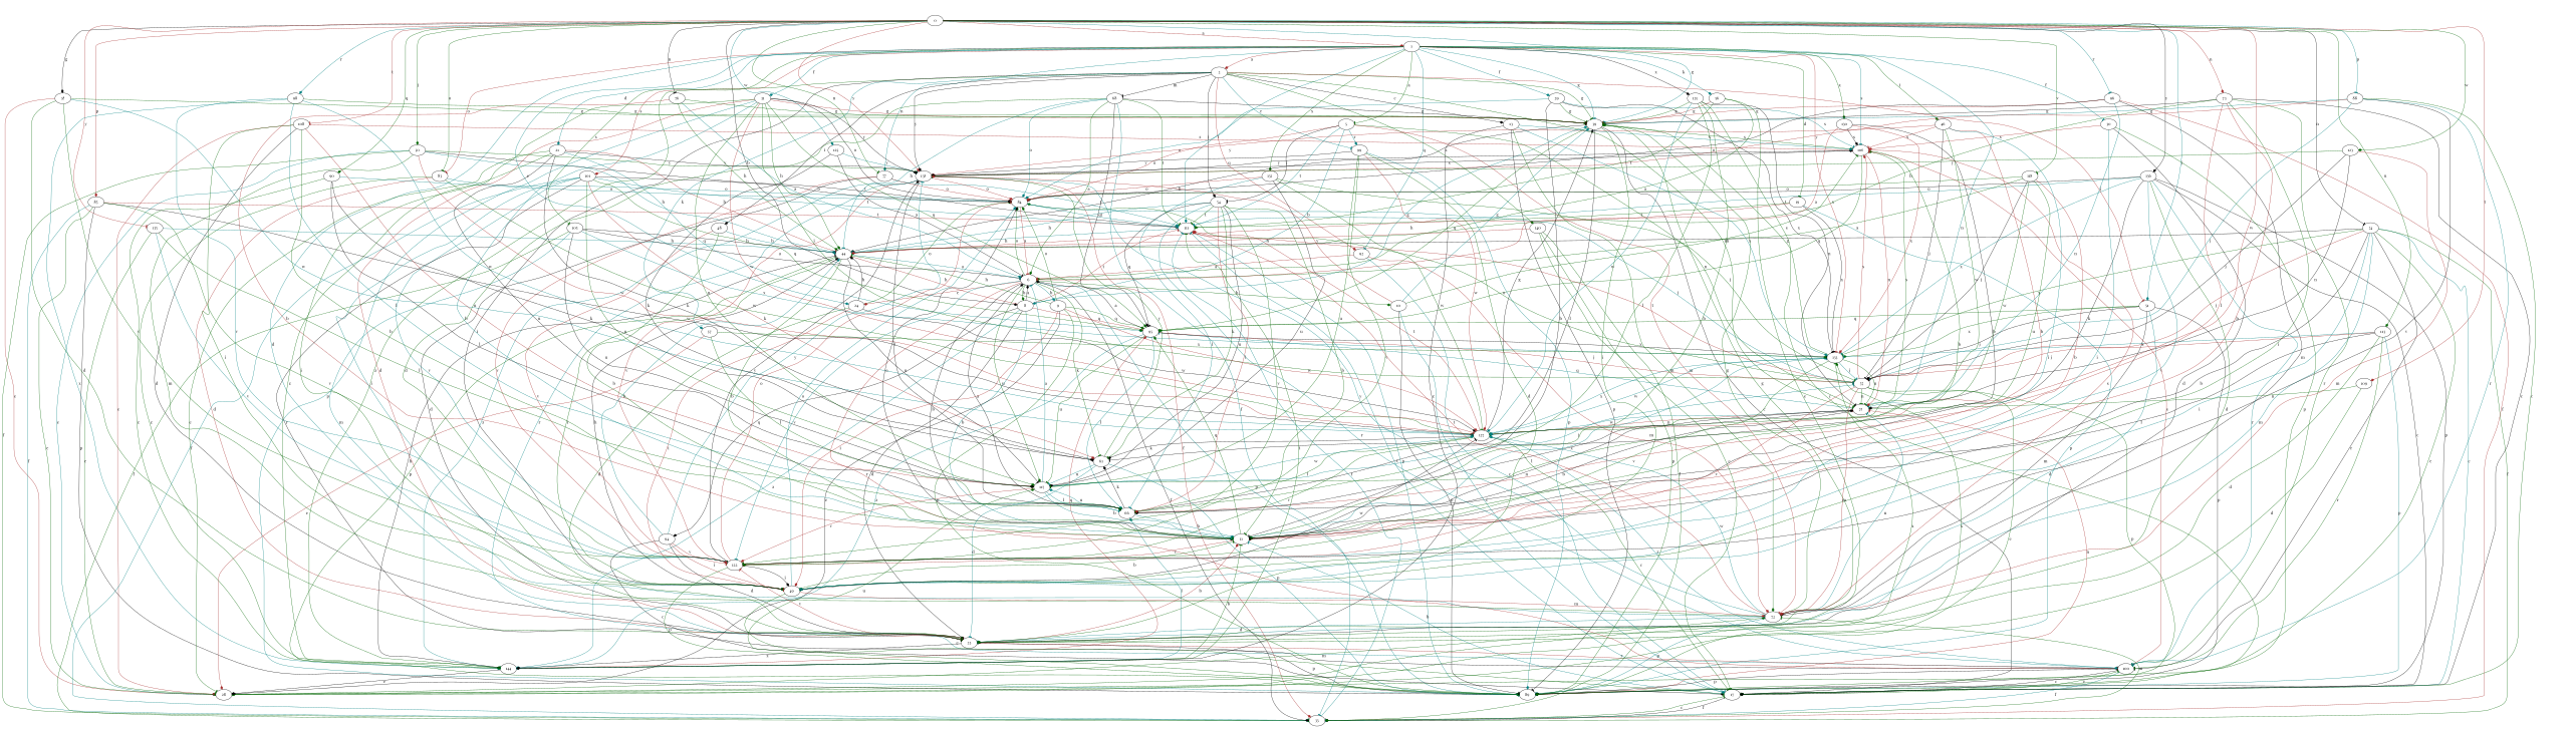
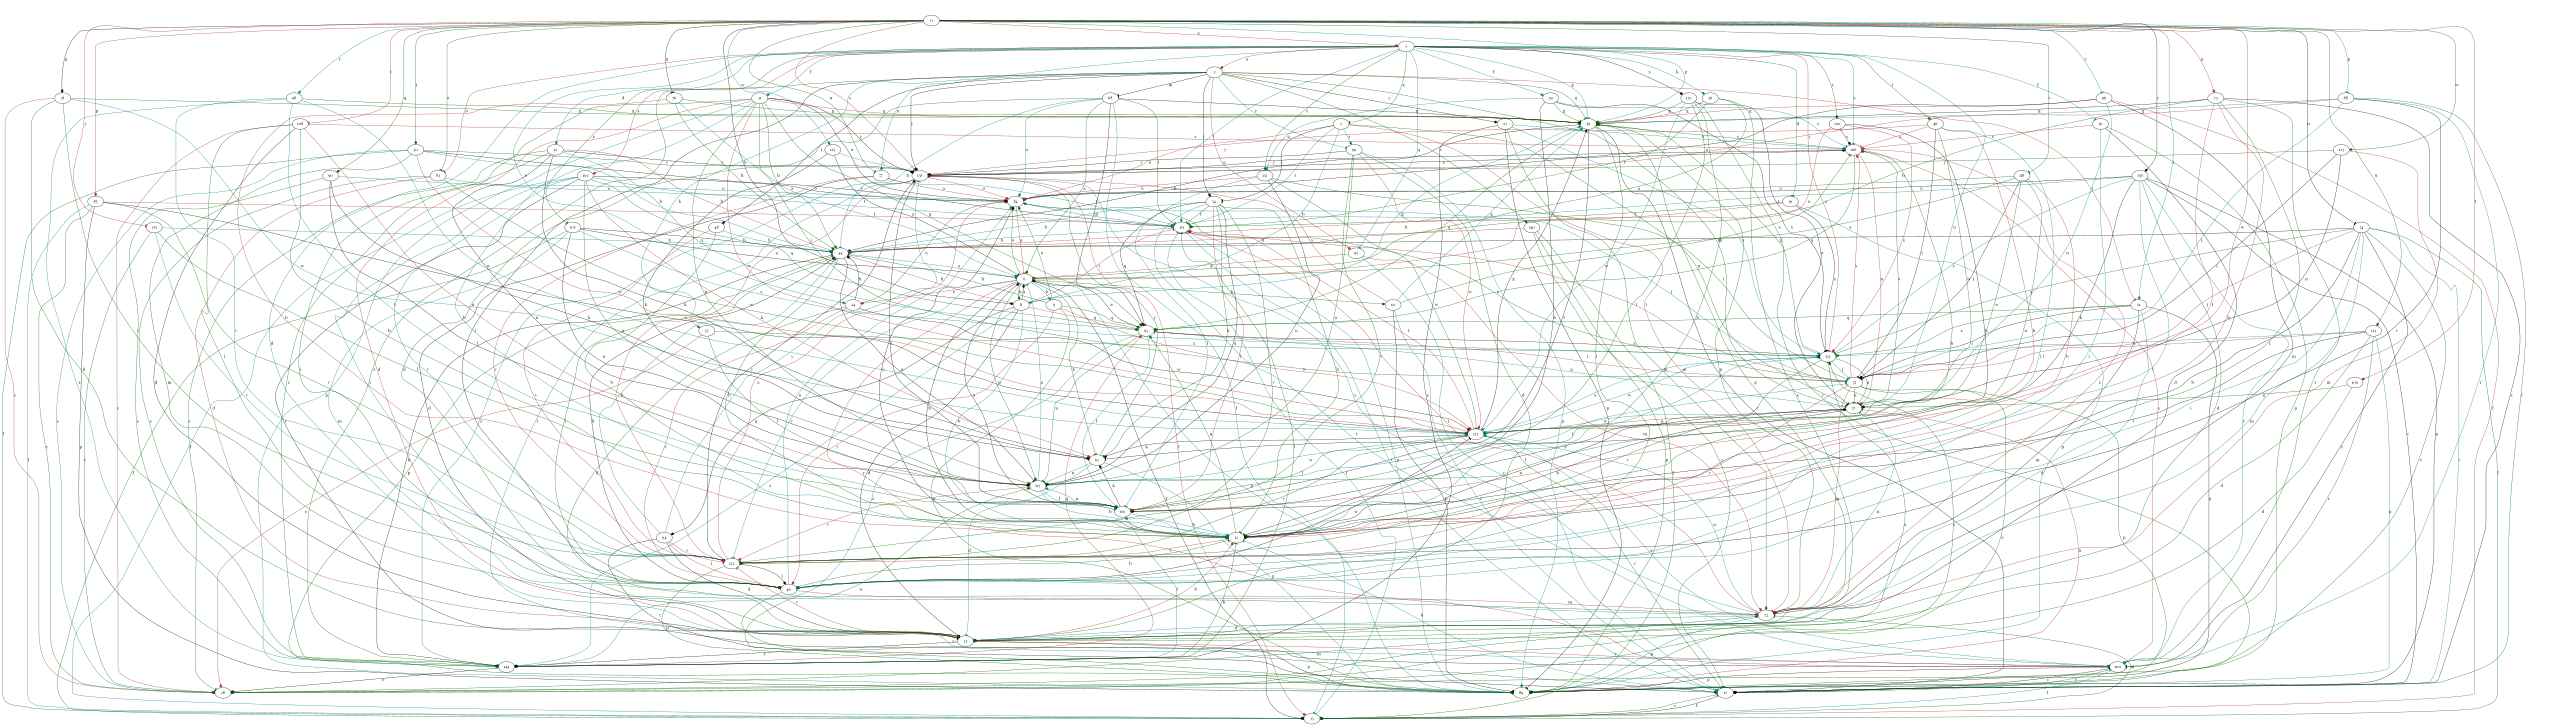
  strict digraph {
    fontname="Playfair Display"
    node [fontname="Playfair Display"]
    edge [arrowhead=diamond color=darkgreen fontname="Playfair Display"]
    0
    1
    8
    38
    39
    50
    51
    73
    74
    76
    77
    83
    85
    88
    90
    96
    98
    108
    109
    113
    118
    123
    125
    127
    135
    136
    138
    2
    5
    19
    21
    23
    n33 [label=24]
    29
    30
    31
    46
    56
    78
    92
    101
    105
    106
    111
    129
    130
    132
    133
    144
    6
    11
    44
    94
    95
    122
    28
    49
    17
    66
    72
    33
    89
    55
    100
    84
    61
    117
    13
    48
    54
    57
    68
    99
    140
    9
    10
    0 -> 1 [color=brown label=a]
    0 -> 8 [color=black label=b]
    0 -> 38 [color=black label=g]
    0 -> 39 [color=teal label=g]
    0 -> 50 [label=j]
    0 -> 51 [color=teal label=j]
    0 -> 73 [color=brown label=n]
    0 -> 74 [arrowhead=tee color=black label=n]
    0 -> 76 [arrowhead=tee color=black label=n]
    0 -> 77 [arrowhead=tee label=n]
    0 -> 83 [arrowhead=tee label=o]
    0 -> 85 [color=brown label=p]
    0 -> 88 [arrowhead=tee color=teal label=p]
    0 -> 90 [label=q]
    0 -> 96 [arrowhead=tee color=teal label=r]
    0 -> 98 [color=teal label=r]
    0 -> 108 [arrowhead=tee color=brown label=t]
    0 -> 109 [color=brown label=t]
    0 -> 113 [label=u]
    0 -> 118 [arrowhead=tee label=v]
    0 -> 123 [label=w]
    0 -> 125 [color=teal label=w]
    0 -> 127 [color=brown label=w]
    0 -> 135 [arrowhead=tee color=brown label=y]
    0 -> 136 [color=black label=y]
    0 -> 138 [color=brown label=y]
    1 -> 39 [arrowhead=tee color=teal label=g]
    1 -> 77 [color=teal label=n]
    1 -> 83 [arrowhead=tee color=brown label=o]
    1 -> 2 [color=brown label=a]
    1 -> 5 [arrowhead=tee label=a]
    1 -> 19 [arrowhead=tee label=d]
    1 -> 21 [color=teal label=d]
    1 -> 23 [arrowhead=tee color=teal label=d]
    1 -> n33 [color=teal label=e]
    1 -> 29 [color=teal label=f]
    1 -> 30 [arrowhead=tee color=teal label=f]
    1 -> 31 [color=teal label=f]
    1 -> 46 [label=i]
    1 -> 56 [color=teal label=k]
    1 -> 78 [arrowhead=tee color=teal label=n]
    1 -> 92 [arrowhead=tee color=teal label=q]
    1 -> 101 [color=brown label=s]
    1 -> 105 [arrowhead=tee label=s]
    1 -> 106 [arrowhead=tee color=teal label=s]
    1 -> 111 [color=teal label=t]
    1 -> 129 [color=black label=x]
    1 -> 130 [label=x]
    1 -> 132 [label=x]
    1 -> 133 [arrowhead=tee color=brown label=x]
    8 -> 39 [color=teal label=g]
    8 -> 23 [color=black label=d]
    8 -> 111 [arrowhead=tee color=brown label=t]
    8 -> 144 [color=teal label=z]
    8 -> 6 [color=black label=a]
    8 -> 11 [arrowhead=tee color=teal label=b]
    8 -> 44 [arrowhead=tee color=brown label=h]
    8 -> 94 [color=black label=q]
    8 -> 95 [arrowhead=tee color=brown label=q]
    38 -> 39 [arrowhead=tee label=g]
    38 -> 127 [color=teal label=w]
    38 -> 23 [label=d]
    38 -> 122 [arrowhead=tee label=v]
    38 -> 28 [color=brown label=e]
    39 -> 106 [label=s]
    39 -> 44 [color=black label=h]
    39 -> 95 [label=q]
    39 -> 49 [label=i]
    39 -> 17 [color=black label=c]
    39 -> 66 [color=black label=l]
    50 -> 127 [color=brown label=w]
    50 -> 138 [label=y]
    50 -> 111 [color=black label=t]
    50 -> 44 [color=teal label=h]
    50 -> 28 [color=teal label=e]
    50 -> 72 [arrowhead=tee label=m]
    50 -> 33 [arrowhead=tee label=f]
    51 -> 23 [color=teal label=d]
    51 -> 133 [label=x]
    51 -> 95 [label=q]
    51 -> 72 [arrowhead=tee color=black label=m]
    51 -> 89 [color=black label=p]
    51 -> 55 [color=black label=j]
    73 -> 39 [color=black label=g]
    73 -> 11 [arrowhead=tee color=brown label=b]
    73 -> 44 [arrowhead=tee label=h]
    73 -> 49 [arrowhead=tee label=i]
    73 -> 17 [arrowhead=tee color=black label=c]
    73 -> 66 [color=brown label=l]
    73 -> 100 [arrowhead=tee label=r]
    74 -> 133 [arrowhead=tee label=x]
    74 -> 11 [arrowhead=tee color=black label=b]
    74 -> 44 [color=black label=h]
    74 -> 28 [arrowhead=tee label=e]
    74 -> 49 [color=teal label=i]
    74 -> 17 [color=teal label=c]
    74 -> 72 [arrowhead=tee color=teal label=m]
    74 -> 33 [label=f]
    74 -> 55 [color=brown label=j]
    74 -> 100 [arrowhead=tee color=black label=r]
    76 -> 39 [arrowhead=tee label=g]
    76 -> 6 [color=teal label=a]
    76 -> 11 [color=brown label=b]
    76 -> 44 [label=h]
    77 -> 23 [arrowhead=tee color=black label=d]
    77 -> 111 [color=teal label=t]
    77 -> 122 [arrowhead=tee color=brown label=v]
    77 -> 84 [color=brown label=o]
    83 -> 127 [arrowhead=tee label=w]
    83 -> 23 [arrowhead=tee color=brown label=d]
    83 -> 144 [label=z]
    83 -> 84 [color=teal label=o]
    85 -> 127 [arrowhead=tee color=black label=w]
    85 -> 111 [color=brown label=t]
    85 -> 122 [arrowhead=tee label=v]
    85 -> 28 [arrowhead=tee label=e]
    85 -> 33 [arrowhead=tee color=teal label=f]
    85 -> 89 [arrowhead=tee color=black label=p]
    88 -> 39 [color=teal label=g]
    88 -> 138 [color=brown label=y]
    88 -> 122 [arrowhead=tee color=black label=v]
    88 -> 17 [label=c]
    88 -> 55 [color=teal label=j]
    88 -> 100 [color=teal label=r]
    90 -> 144 [label=z]
    90 -> 66 [arrowhead=tee color=black label=l]
    90 -> 84 [color=teal label=o]
    90 -> 61 [arrowhead=tee color=black label=k]
    96 -> 39 [arrowhead=tee color=brown label=g]
    96 -> 78 [arrowhead=tee color=teal label=n]
    96 -> 72 [color=black label=m]
    96 -> 33 [arrowhead=tee color=brown label=f]
    96 -> 84 [color=black label=o]
    98 -> 39 [label=g]
    98 -> 127 [arrowhead=tee color=teal label=w]
    98 -> 144 [color=teal label=z]
    98 -> 122 [color=teal label=v]
    98 -> 66 [arrowhead=tee color=teal label=l]
    108 -> 23 [arrowhead=tee color=black label=d]
    108 -> 106 [arrowhead=tee color=brown label=s]
    108 -> 11 [label=b]
    108 -> 28 [color=brown label=e]
    108 -> 49 [label=i]
    108 -> 117 [color=brown label=u]
    109 -> 23 [label=d]
    109 -> 78 [arrowhead=tee label=n]
    113 -> 23 [label=d]
    113 -> 133 [arrowhead=tee color=teal label=x]
    113 -> 66 [color=black label=l]
    113 -> 89 [color=teal label=p]
    113 -> 55 [arrowhead=tee color=brown label=j]
    113 -> 100 [arrowhead=tee label=r]
    118 -> 127 [arrowhead=tee label=w]
    118 -> 6 [arrowhead=tee label=a]
    118 -> 11 [arrowhead=tee color=brown label=b]
    118 -> 55 [color=black label=j]
    118 -> 84 [label=o]
    118 -> 117 [arrowhead=tee label=u]
    123 -> 138 [label=y]
    123 -> 78 [color=black label=n]
    123 -> 72 [arrowhead=tee color=brown label=m]
    123 -> 55 [arrowhead=tee color=black label=j]
    125 -> 138 [arrowhead=tee color=teal label=y]
    125 -> 6 [arrowhead=tee color=black label=a]
    125 -> 61 [color=black label=k]
    127 -> 39 [color=black label=g]
    127 -> 78 [arrowhead=tee color=brown label=n]
    127 -> 111 [color=brown label=t]
    127 -> 133 [color=teal label=x]
    127 -> 122 [arrowhead=tee label=v]
    127 -> 17 [arrowhead=tee label=c]
    127 -> 66 [arrowhead=tee label=l]
    127 -> 100 [arrowhead=tee color=teal label=r]
    127 -> 61 [color=black label=k]
    135 -> 44 [color=teal label=h]
    135 -> 122 [color=teal label=v]
    135 -> 28 [arrowhead=tee label=e]
    135 -> 66 [label=l]
    136 -> 23 [arrowhead=tee label=d]
    136 -> 111 [arrowhead=tee color=teal label=t]
    136 -> 133 [arrowhead=tee color=teal label=x]
    136 -> 122 [arrowhead=tee color=teal label=v]
    136 -> 17 [color=black label=c]
    136 -> 89 [arrowhead=tee color=black label=p]
    136 -> 100 [arrowhead=tee color=teal label=r]
    136 -> 84 [arrowhead=tee color=black label=o]
    136 -> 61 [arrowhead=tee color=black label=k]
    138 -> 106 [color=black label=s]
    138 -> 144 [arrowhead=tee color=teal label=z]
    138 -> 122 [color=brown label=v]
    138 -> 66 [arrowhead=tee color=black label=l]
    138 -> 33 [color=brown label=f]
    138 -> 100 [arrowhead=tee color=teal label=r]
    138 -> 84 [color=brown label=o]
    2 -> 39 [arrowhead=tee label=g]
    2 -> 51 [arrowhead=tee color=brown label=j]
    2 -> 138 [color=black label=y]
    2 -> 78 [arrowhead=tee label=n]
    2 -> 92 [color=brown label=q]
    2 -> 144 [label=z]
    2 -> 49 [color=black label=i]
    2 -> 13 [color=black label=c]
    2 -> 48 [color=black label=i]
    2 -> 54 [color=black label=j]
    2 -> 57 [color=teal label=k]
    2 -> 68 [arrowhead=tee color=black label=m]
    2 -> 99 [arrowhead=tee color=teal label=r]
    2 -> 140 [label=z]
    5 -> 8 [color=teal label=b]
    5 -> 78 [arrowhead=tee label=n]
    5 -> 111 [arrowhead=tee color=teal label=t]
    5 -> 72 [arrowhead=tee color=brown label=m]
    5 -> 84 [color=brown label=o]
    5 -> 54 [arrowhead=tee color=black label=j]
    5 -> 99 [color=teal label=r]
    19 -> 111 [label=t]
    19 -> 133 [arrowhead=tee color=black label=x]
    19 -> 44 [color=brown label=h]
    19 -> 89 [color=teal label=p]
    21 -> 138 [arrowhead=tee color=black label=y]
    21 -> 44 [arrowhead=tee color=brown label=h]
    21 -> 95 [color=teal label=q]
    21 -> 28 [arrowhead=tee label=e]
    21 -> 49 [arrowhead=tee label=i]
    21 -> 61 [arrowhead=tee color=black label=k]
    21 -> 117 [color=black label=u]
    23 -> 39 [label=g]
    23 -> 144 [color=black label=z]
    23 -> 11 [color=brown label=b]
    23 -> 122 [arrowhead=tee color=brown label=v]
    23 -> 89 [arrowhead=tee color=black label=p]
    23 -> 100 [arrowhead=tee color=brown label=r]
    n33 -> 127 [color=black label=w]
    n33 -> 23 [arrowhead=tee label=d]
    n33 -> 44 [color=black label=h]
    n33 -> 49 [arrowhead=tee color=brown label=i]
    n33 -> 84 [label=o]
    29 -> 39 [arrowhead=tee label=g]
    29 -> 106 [arrowhead=tee color=teal label=s]
    29 -> 133 [arrowhead=tee color=black label=x]
    29 -> 11 [arrowhead=tee color=black label=b]
-   29 -> 84 [color=teal label=o]
+   29 -> 132 [color=teal label=o]
    30 -> 23 [arrowhead=tee color=black label=d]
    30 -> 106 [color=brown label=s]
    30 -> 49 [arrowhead=tee color=teal label=i]
    30 -> 89 [label=p]
    31 -> 39 [arrowhead=tee color=brown label=g]
    31 -> 127 [arrowhead=tee color=brown label=w]
    31 -> 138 [color=black label=y]
    31 -> 23 [arrowhead=tee color=brown label=d]
    31 -> 144 [arrowhead=tee label=z]
    31 -> 11 [arrowhead=tee color=teal label=b]
    31 -> 44 [label=h]
    31 -> 95 [label=q]
    31 -> 89 [color=teal label=p]
    31 -> 55 [arrowhead=tee label=j]
    31 -> 84 [color=black label=o]
    31 -> 117 [label=u]
    46 -> 127 [arrowhead=tee label=w]
    46 -> 138 [color=brown label=y]
    46 -> 106 [arrowhead=tee color=brown label=s]
    46 -> 11 [color=brown label=b]
    46 -> 49 [color=teal label=i]
    46 -> 55 [arrowhead=tee color=black label=j]
    56 -> 39 [arrowhead=tee color=brown label=g]
    56 -> 111 [arrowhead=tee label=t]
    56 -> 6 [label=a]
    56 -> 28 [label=e]
    78 -> 127 [color=teal label=w]
    78 -> 106 [label=s]
    78 -> 11 [arrowhead=tee color=black label=b]
    78 -> 95 [arrowhead=tee color=teal label=q]
    78 -> 66 [color=black label=l]
    92 -> 6 [arrowhead=tee color=brown label=a]
    92 -> 17 [arrowhead=tee color=teal label=c]
    92 -> 72 [color=brown label=m]
    101 -> 111 [arrowhead=tee color=teal label=t]
    101 -> 95 [label=q]
    101 -> 122 [color=teal label=v]
    101 -> 49 [color=teal label=i]
    101 -> 33 [color=teal label=f]
    101 -> 100 [arrowhead=tee color=black label=r]
    101 -> 84 [color=black label=o]
    101 -> 61 [color=brown label=k]
    101 -> 117 [label=u]
    105 -> 133 [arrowhead=tee color=teal label=x]
    105 -> 6 [arrowhead=tee color=black label=a]
    105 -> 44 [arrowhead=tee color=black label=h]
    105 -> 72 [arrowhead=tee color=teal label=m]
    105 -> 33 [arrowhead=tee label=f]
    105 -> 117 [color=black label=u]
    106 -> 138 [arrowhead=tee color=black label=y]
    106 -> 78 [color=brown label=n]
    106 -> 11 [label=b]
    106 -> 95 [arrowhead=tee label=q]
    111 -> 44 [arrowhead=tee color=teal label=h]
    111 -> 89 [color=teal label=p]
    129 -> 39 [arrowhead=tee label=g]
    129 -> 127 [color=teal label=w]
    129 -> 78 [arrowhead=tee color=black label=n]
    129 -> 11 [label=b]
    129 -> 17 [label=c]
    129 -> 66 [arrowhead=tee label=l]
    130 -> 106 [color=black label=s]
    130 -> 133 [color=brown label=x]
    130 -> 6 [arrowhead=tee color=brown label=a]
    130 -> 11 [arrowhead=tee color=black label=b]
    132 -> 127 [arrowhead=tee label=w]
    132 -> 66 [arrowhead=tee color=teal label=l]
    132 -> 55 [arrowhead=tee label=j]
    132 -> 84 [arrowhead=tee color=brown label=o]
    132 -> 117 [arrowhead=tee color=black label=u]
    133 -> 39 [label=g]
    133 -> 127 [color=teal label=w]
    133 -> 78 [arrowhead=tee label=n]
    133 -> 122 [arrowhead=tee label=v]
    133 -> 55 [arrowhead=tee color=teal label=j]
    144 -> 111 [arrowhead=tee label=t]
    144 -> 11 [arrowhead=tee label=b]
    144 -> 44 [arrowhead=tee color=black label=h]
    144 -> 95 [color=brown label=q]
    144 -> 28 [color=black label=e]
    144 -> 66 [color=teal label=l]
    6 -> 8 [label=b]
    6 -> n33 [color=brown label=e]
    6 -> 11 [color=black label=b]
    6 -> 122 [arrowhead=tee color=teal label=v]
    6 -> 33 [color=black label=f]
    6 -> 89 [arrowhead=tee color=teal label=p]
    6 -> 100 [arrowhead=tee color=brown label=r]
    6 -> 84 [label=o]
    6 -> 61 [arrowhead=tee label=k]
    6 -> 117 [label=u]
    6 -> 9 [color=teal label=b]
    6 -> 10 [label=b]
    11 -> 78 [color=black label=n]
    11 -> 133 [arrowhead=tee color=teal label=x]
    11 -> 95 [label=q]
    11 -> 122 [color=brown label=v]
    11 -> 84 [color=black label=o]
    44 -> 6 [arrowhead=tee color=teal label=a]
    44 -> 11 [label=b]
    44 -> 49 [label=i]
    44 -> 89 [arrowhead=tee label=p]
    44 -> 117 [arrowhead=tee color=black label=u]
    94 -> 138 [arrowhead=tee color=teal label=y]
    94 -> 23 [arrowhead=tee color=black label=d]
    94 -> 44 [color=teal label=h]
    94 -> 122 [arrowhead=tee color=brown label=v]
    94 -> 49 [arrowhead=tee color=brown label=i]
    94 -> 17 [color=black label=c]
    95 -> 133 [arrowhead=tee color=black label=x]
    95 -> 144 [arrowhead=tee color=teal label=z]
    95 -> 6 [color=black label=a]
    95 -> 66 [color=teal label=l]
    95 -> 55 [arrowhead=tee color=brown label=j]
    95 -> 117 [arrowhead=tee label=u]
    122 -> 138 [color=black label=y]
    122 -> 49 [color=black label=i]
    122 -> 89 [label=p]
    122 -> 84 [arrowhead=tee color=brown label=o]
    28 -> 133 [arrowhead=tee label=x]
    28 -> 72 [label=m]
    49 -> 127 [arrowhead=tee color=black label=w]
    49 -> 11 [arrowhead=tee label=b]
    49 -> 44 [color=black label=h]
    49 -> 17 [arrowhead=tee label=c]
    49 -> 72 [color=brown label=m]
    49 -> 84 [color=teal label=o]
    17 -> 111 [arrowhead=tee color=teal label=t]
    17 -> 11 [arrowhead=tee color=teal label=b]
    17 -> 33 [color=black label=f]
    17 -> 100 [arrowhead=tee label=r]
    66 -> 6 [color=black label=a]
    66 -> 11 [color=teal label=b]
    66 -> 61 [color=black label=k]
    66 -> 117 [color=teal label=u]
    72 -> 39 [arrowhead=tee label=g]
    72 -> 127 [color=teal label=w]
    72 -> 138 [arrowhead=tee color=teal label=y]
    72 -> 23 [arrowhead=tee color=teal label=d]
    72 -> 78 [arrowhead=tee color=teal label=n]
    72 -> 106 [arrowhead=tee color=brown label=s]
    72 -> 111 [color=brown label=t]
    72 -> 89 [arrowhead=tee color=teal label=p]
    33 -> 111 [arrowhead=tee color=teal label=t]
    33 -> 17 [arrowhead=tee label=c]
    33 -> 72 [arrowhead=tee label=m]
    89 -> 78 [arrowhead=tee color=brown label=n]
    89 -> 133 [label=x]
    89 -> 117 [label=u]
    55 -> 78 [arrowhead=tee label=n]
    55 -> 106 [color=brown label=s]
    55 -> 111 [color=brown label=t]
    55 -> 122 [arrowhead=tee color=brown label=v]
    55 -> 28 [label=e]
    55 -> 72 [color=brown label=m]
    55 -> 89 [label=p]
    55 -> 84 [label=o]
    100 -> 106 [arrowhead=tee color=brown label=s]
    100 -> 17 [color=black label=c]
    100 -> 33 [arrowhead=tee color=teal label=f]
    100 -> 89 [color=black label=p]
    84 -> 111 [color=teal label=t]
    84 -> 6 [arrowhead=tee color=brown label=a]
    84 -> 55 [arrowhead=tee color=teal label=j]
    61 -> 138 [arrowhead=tee label=y]
    61 -> 23 [arrowhead=tee color=teal label=d]
    61 -> 89 [arrowhead=tee color=teal label=p]
    61 -> 117 [arrowhead=tee color=teal label=u]
    117 -> 127 [color=teal label=w]
    117 -> 6 [arrowhead=tee color=teal label=a]
    117 -> 11 [color=teal label=b]
    117 -> 122 [color=brown label=v]
    117 -> 66 [arrowhead=tee color=teal label=l]
    117 -> 55 [arrowhead=tee color=teal label=j]
    13 -> 106 [color=teal label=s]
    13 -> 133 [color=teal label=x]
    13 -> 144 [color=black label=z]
    13 -> 72 [label=m]
    13 -> 89 [arrowhead=tee color=black label=p]
    48 -> 11 [arrowhead=tee label=b]
    48 -> 44 [arrowhead=tee color=teal label=h]
    48 -> 122 [color=brown label=v]
    54 -> 111 [arrowhead=tee label=t]
    54 -> 11 [arrowhead=tee label=b]
    54 -> 44 [color=teal label=h]
    54 -> 95 [arrowhead=tee color=black label=q]
    54 -> 122 [arrowhead=tee label=v]
    54 -> 66 [color=brown label=l]
    54 -> 100 [color=teal label=r]
    54 -> 61 [arrowhead=tee label=k]
    54 -> 117 [color=black label=u]
    57 -> 133 [label=x]
    57 -> 28 [color=brown label=e]
    57 -> 66 [arrowhead=tee label=l]
    68 -> 39 [arrowhead=tee color=black label=g]
    68 -> 23 [arrowhead=tee label=d]
    68 -> 111 [arrowhead=tee label=t]
    68 -> 6 [label=a]
    68 -> 44 [arrowhead=tee color=teal label=h]
    68 -> 95 [color=black label=q]
    68 -> 33 [arrowhead=tee color=teal label=f]
    68 -> 84 [color=teal label=o]
    99 -> 127 [color=brown label=w]
    99 -> 138 [color=black label=y]
    99 -> 23 [label=d]
    99 -> 122 [label=v]
    99 -> 89 [color=teal label=p]
    99 -> 117 [arrowhead=tee label=u]
    140 -> 44 [color=brown label=h]
    140 -> 17 [arrowhead=tee label=c]
    140 -> 33 [label=f]
    140 -> 89 [label=p]
    9 -> 127 [color=brown label=w]
    9 -> 44 [arrowhead=tee label=h]
    9 -> 95 [label=q]
-   9 -> 28 [color=black label=e]
    9 -> 49 [color=brown label=i]
    9 -> 89 [arrowhead=tee label=p]
    9 -> 84 [label=o]
    10 -> 39 [color=teal label=g]
    10 -> 138 [color=brown label=y]
    10 -> 106 [arrowhead=tee label=s]
    10 -> 17 [color=teal label=c]
    10 -> 89 [arrowhead=tee color=black label=p]
  }
